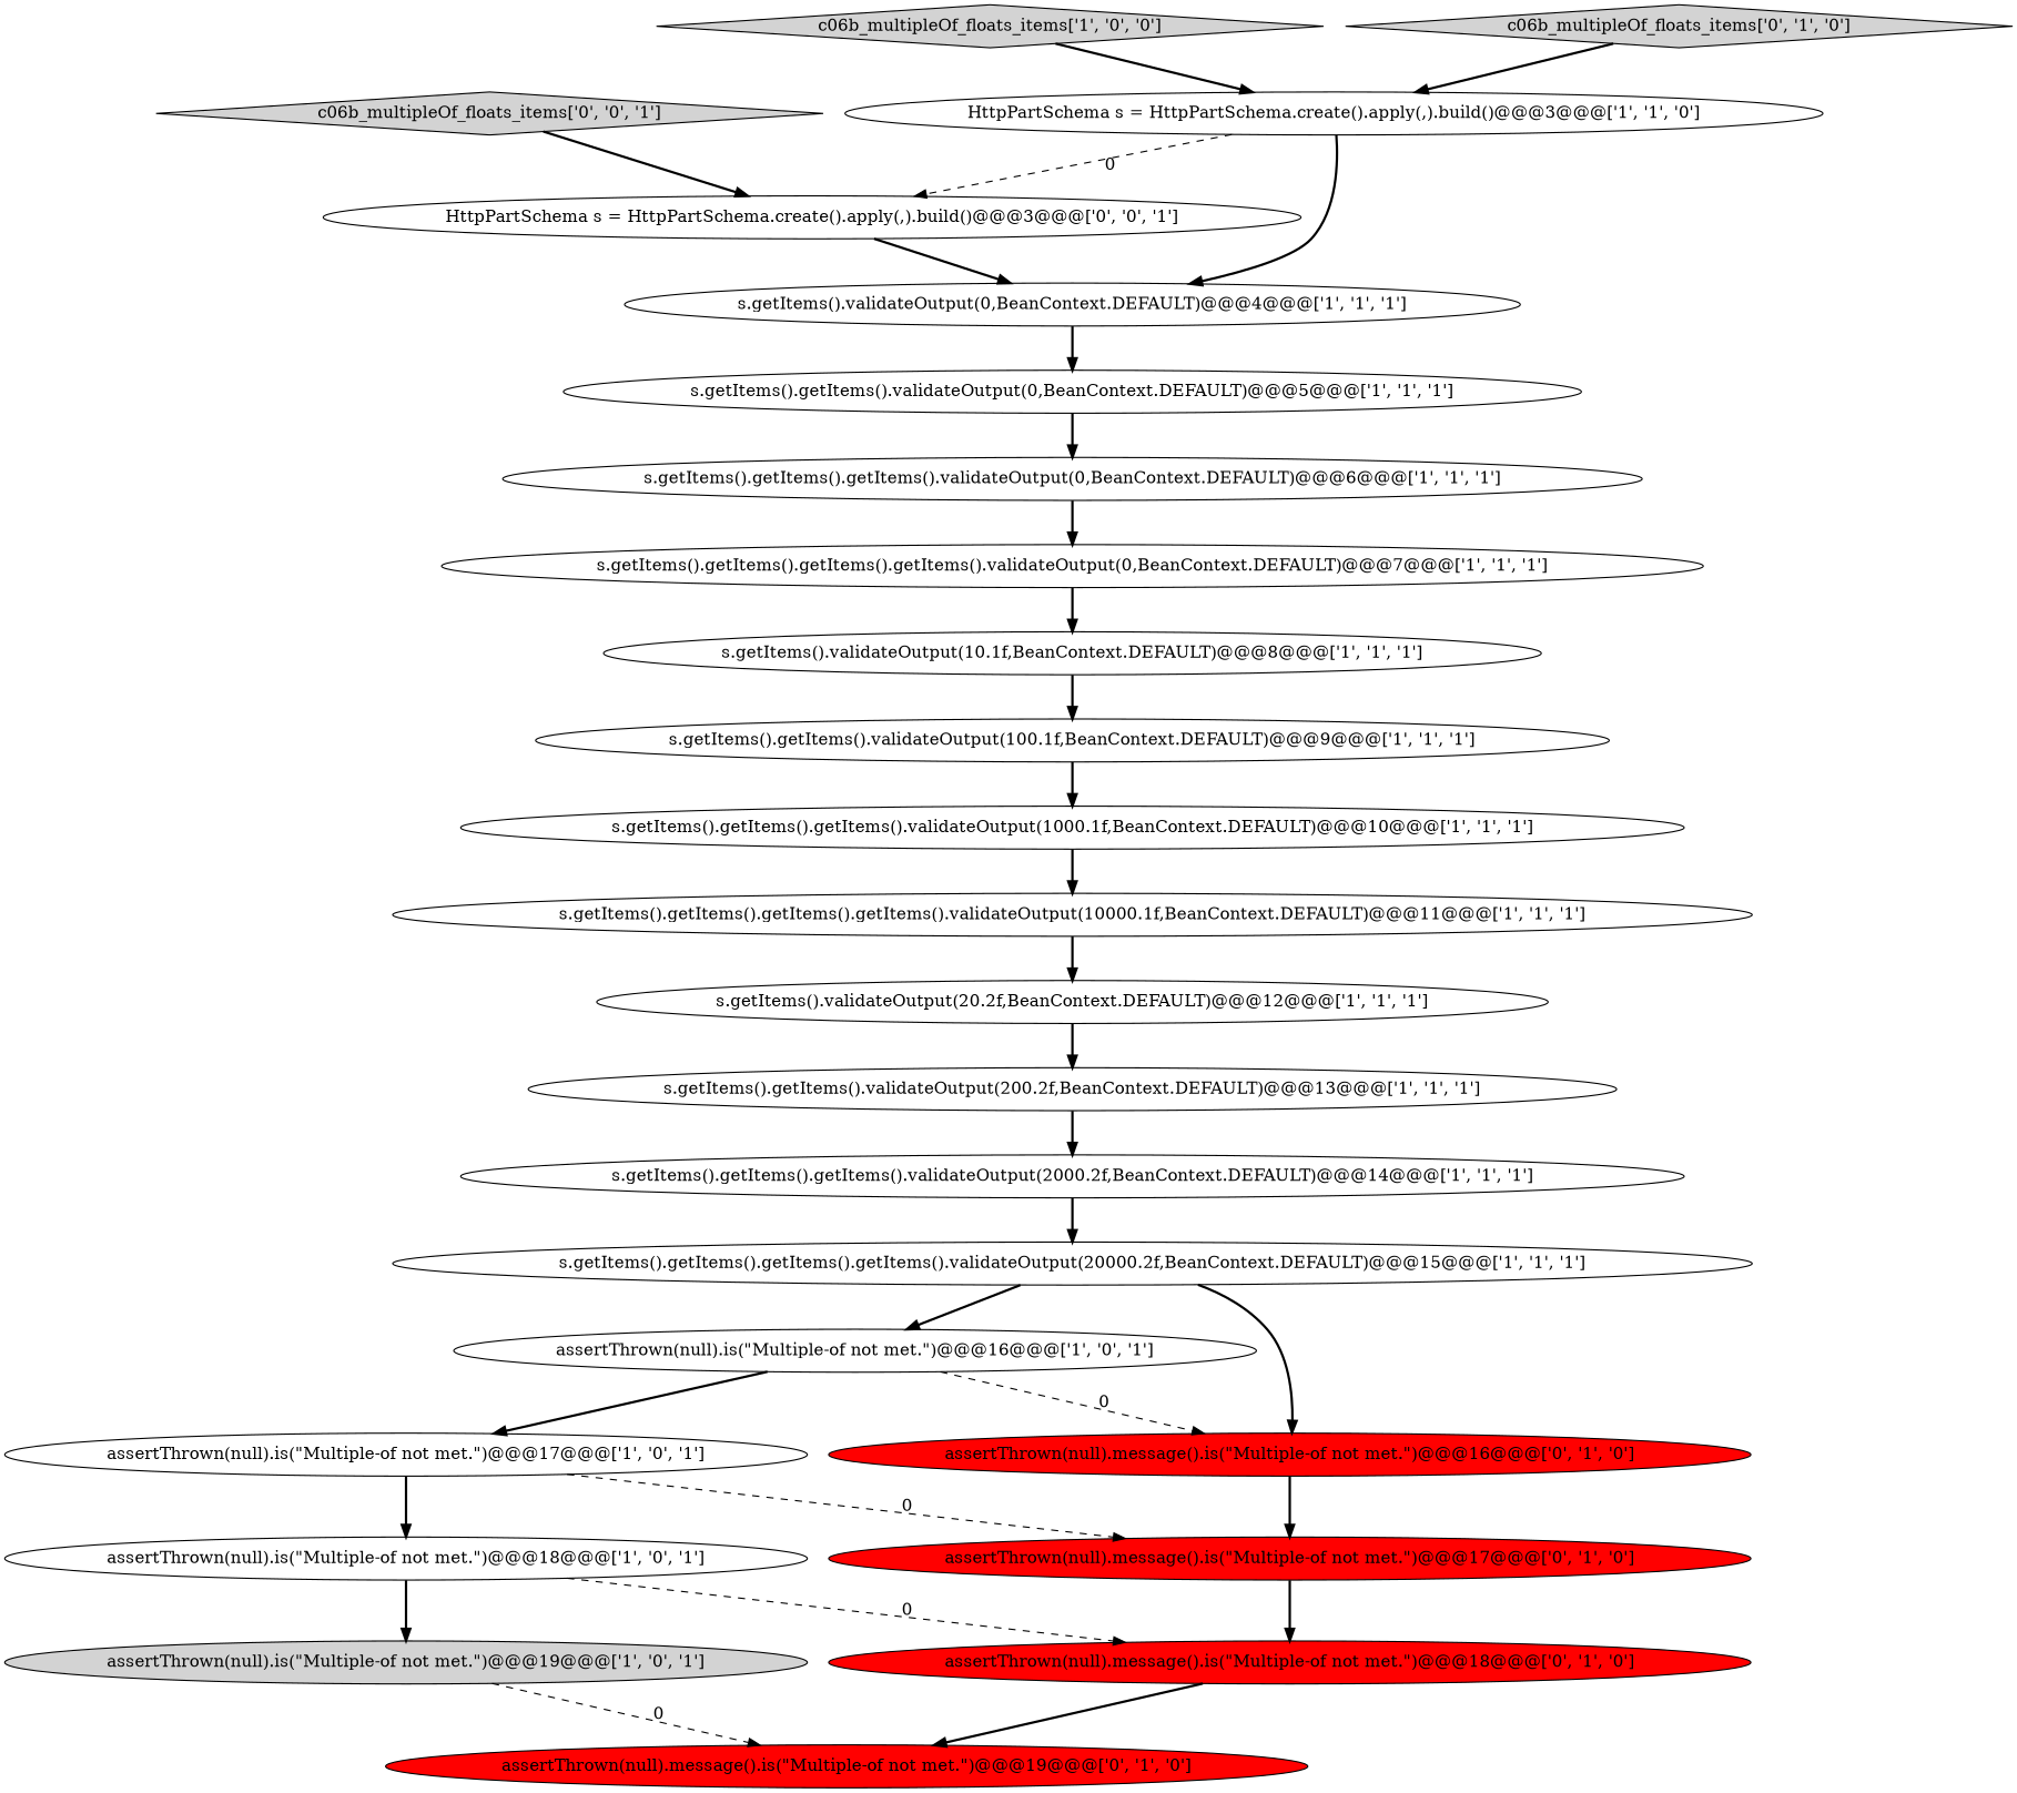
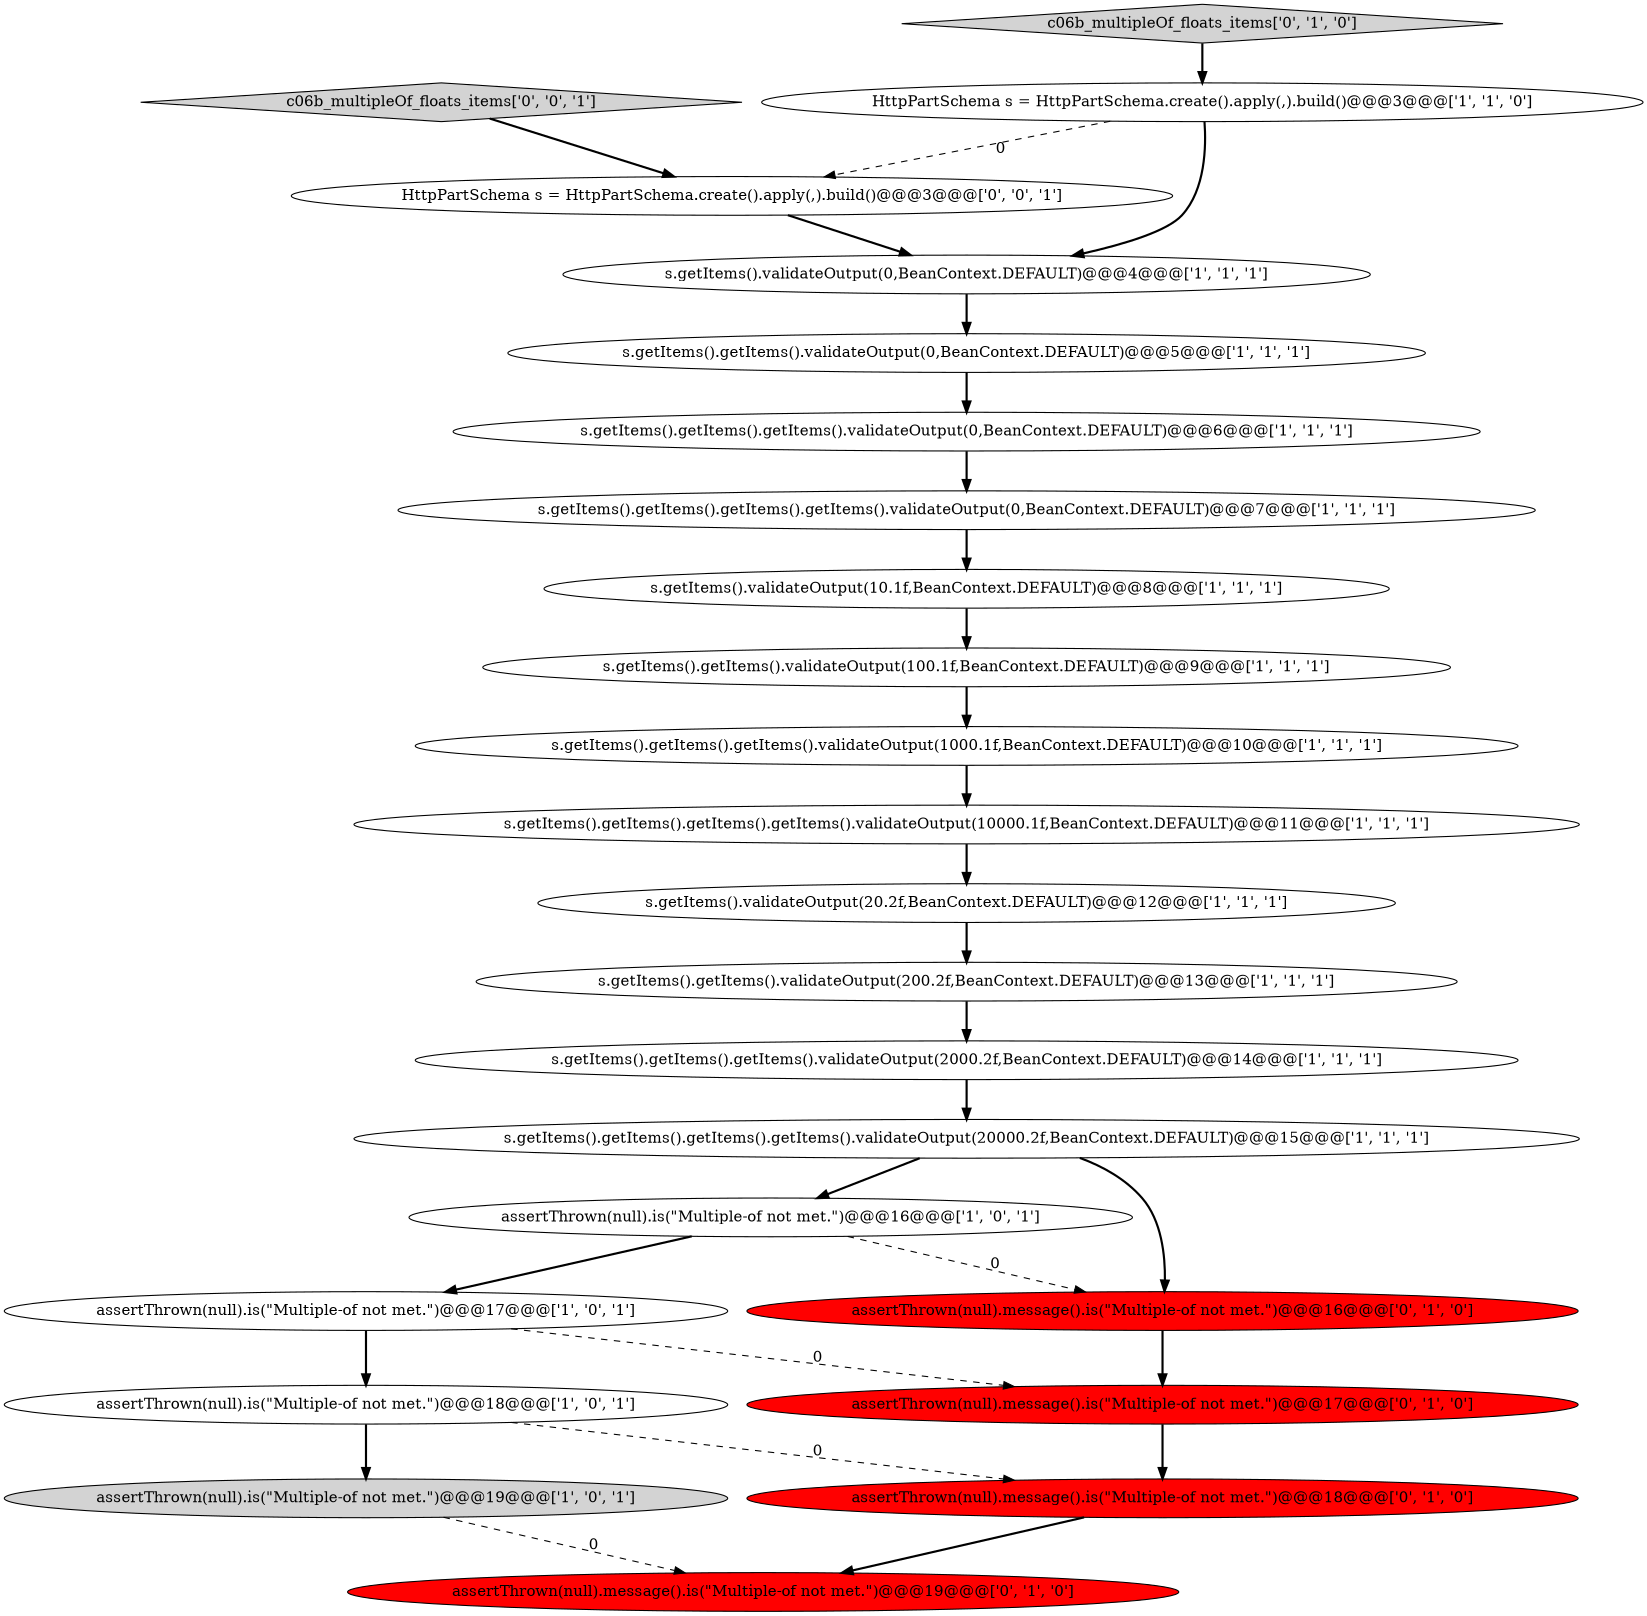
  digraph {
    node [fillcolor=white shape=ellipse style=filled]
    edge [style=bold]
    n1 [label="s.getItems().getItems().validateOutput(200.2f,BeanContext.DEFAULT)@@@13@@@['1', '1', '1']"]
    n2 [label="s.getItems().getItems().getItems().validateOutput(2000.2f,BeanContext.DEFAULT)@@@14@@@['1', '1', '1']"]
    n3 [label="HttpPartSchema s = HttpPartSchema.create().apply(,).build()@@@3@@@['0', '0', '1']"]
    n4 [label="s.getItems().validateOutput(0,BeanContext.DEFAULT)@@@4@@@['1', '1', '1']"]
    n5 [label="s.getItems().getItems().getItems().validateOutput(0,BeanContext.DEFAULT)@@@6@@@['1', '1', '1']"]
    n6 [label="s.getItems().getItems().getItems().getItems().validateOutput(0,BeanContext.DEFAULT)@@@7@@@['1', '1', '1']"]
    n7 [fillcolor=lightgray label="assertThrown(null).is(\"Multiple-of not met.\")@@@19@@@['1', '0', '1']"]
    n8 [fillcolor=red label="assertThrown(null).message().is(\"Multiple-of not met.\")@@@19@@@['0', '1', '0']"]
-   n9 [fillcolor=lightgray label="c06b_multipleOf_floats_items['1', '0', '0']" shape=diamond]
    n10 [label="HttpPartSchema s = HttpPartSchema.create().apply(,).build()@@@3@@@['1', '1', '0']"]
    n11 [label="s.getItems().validateOutput(20.2f,BeanContext.DEFAULT)@@@12@@@['1', '1', '1']"]
    n12 [label="s.getItems().getItems().getItems().getItems().validateOutput(20000.2f,BeanContext.DEFAULT)@@@15@@@['1', '1', '1']"]
    n13 [label="assertThrown(null).is(\"Multiple-of not met.\")@@@16@@@['1', '0', '1']"]
    n14 [fillcolor=red label="assertThrown(null).message().is(\"Multiple-of not met.\")@@@16@@@['0', '1', '0']"]
    n15 [fillcolor=red label="assertThrown(null).message().is(\"Multiple-of not met.\")@@@17@@@['0', '1', '0']"]
    n16 [fillcolor=red label="assertThrown(null).message().is(\"Multiple-of not met.\")@@@18@@@['0', '1', '0']"]
    n17 [label="assertThrown(null).is(\"Multiple-of not met.\")@@@17@@@['1', '0', '1']"]
    n18 [fillcolor=lightgray label="c06b_multipleOf_floats_items['0', '1', '0']" shape=diamond]
    n19 [label="s.getItems().getItems().getItems().validateOutput(1000.1f,BeanContext.DEFAULT)@@@10@@@['1', '1', '1']"]
    n20 [label="s.getItems().getItems().getItems().getItems().validateOutput(10000.1f,BeanContext.DEFAULT)@@@11@@@['1', '1', '1']"]
    n21 [label="assertThrown(null).is(\"Multiple-of not met.\")@@@18@@@['1', '0', '1']"]
    n22 [label="s.getItems().validateOutput(10.1f,BeanContext.DEFAULT)@@@8@@@['1', '1', '1']"]
    n23 [label="s.getItems().getItems().validateOutput(100.1f,BeanContext.DEFAULT)@@@9@@@['1', '1', '1']"]
    n24 [label="s.getItems().getItems().validateOutput(0,BeanContext.DEFAULT)@@@5@@@['1', '1', '1']"]
    n25 [fillcolor=lightgray label="c06b_multipleOf_floats_items['0', '0', '1']" shape=diamond]
    n1 -> n2
    n2 -> n12
    n3 -> n4
    n4 -> n24
    n5 -> n6
    n6 -> n22
    n7 -> n8 [label=0 style=dashed]
-   n9 -> n10
    n10 -> n3 [label=0 style=dashed]
    n10 -> n4
    n11 -> n1
    n12 -> n13
    n12 -> n14
    n13 -> n14 [label=0 style=dashed]
    n13 -> n17
    n14 -> n15
    n15 -> n16
    n16 -> n8
    n17 -> n15 [label=0 style=dashed]
    n17 -> n21
    n18 -> n10
    n19 -> n20
    n20 -> n11
    n21 -> n7
    n21 -> n16 [label=0 style=dashed]
    n22 -> n23
    n23 -> n19
    n24 -> n5
    n25 -> n3
  }
